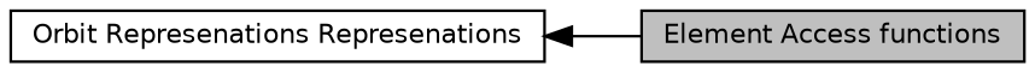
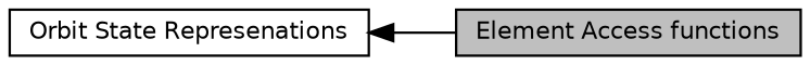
  digraph {
    rankdir=LR
    node [color=black fontname=Helvetica fontsize=10 shape=box style=filled]
-   n1 [fillcolor=white height=0.2 label="Orbit Represenations Represenations" width=0.4]
+   n1 [fillcolor=white height=0.2 label="Orbit State Represenations" width=0.4]
    n2 [fillcolor=grey75 fontcolor=black height=0.2 label="Element Access functions" width=0.4]
    n1 -> n2 [dir=back fontname=Helvetica fontsize=10 labelfontname=Helvetica labelfontsize=10 shape=plaintext style=solid]
  }
